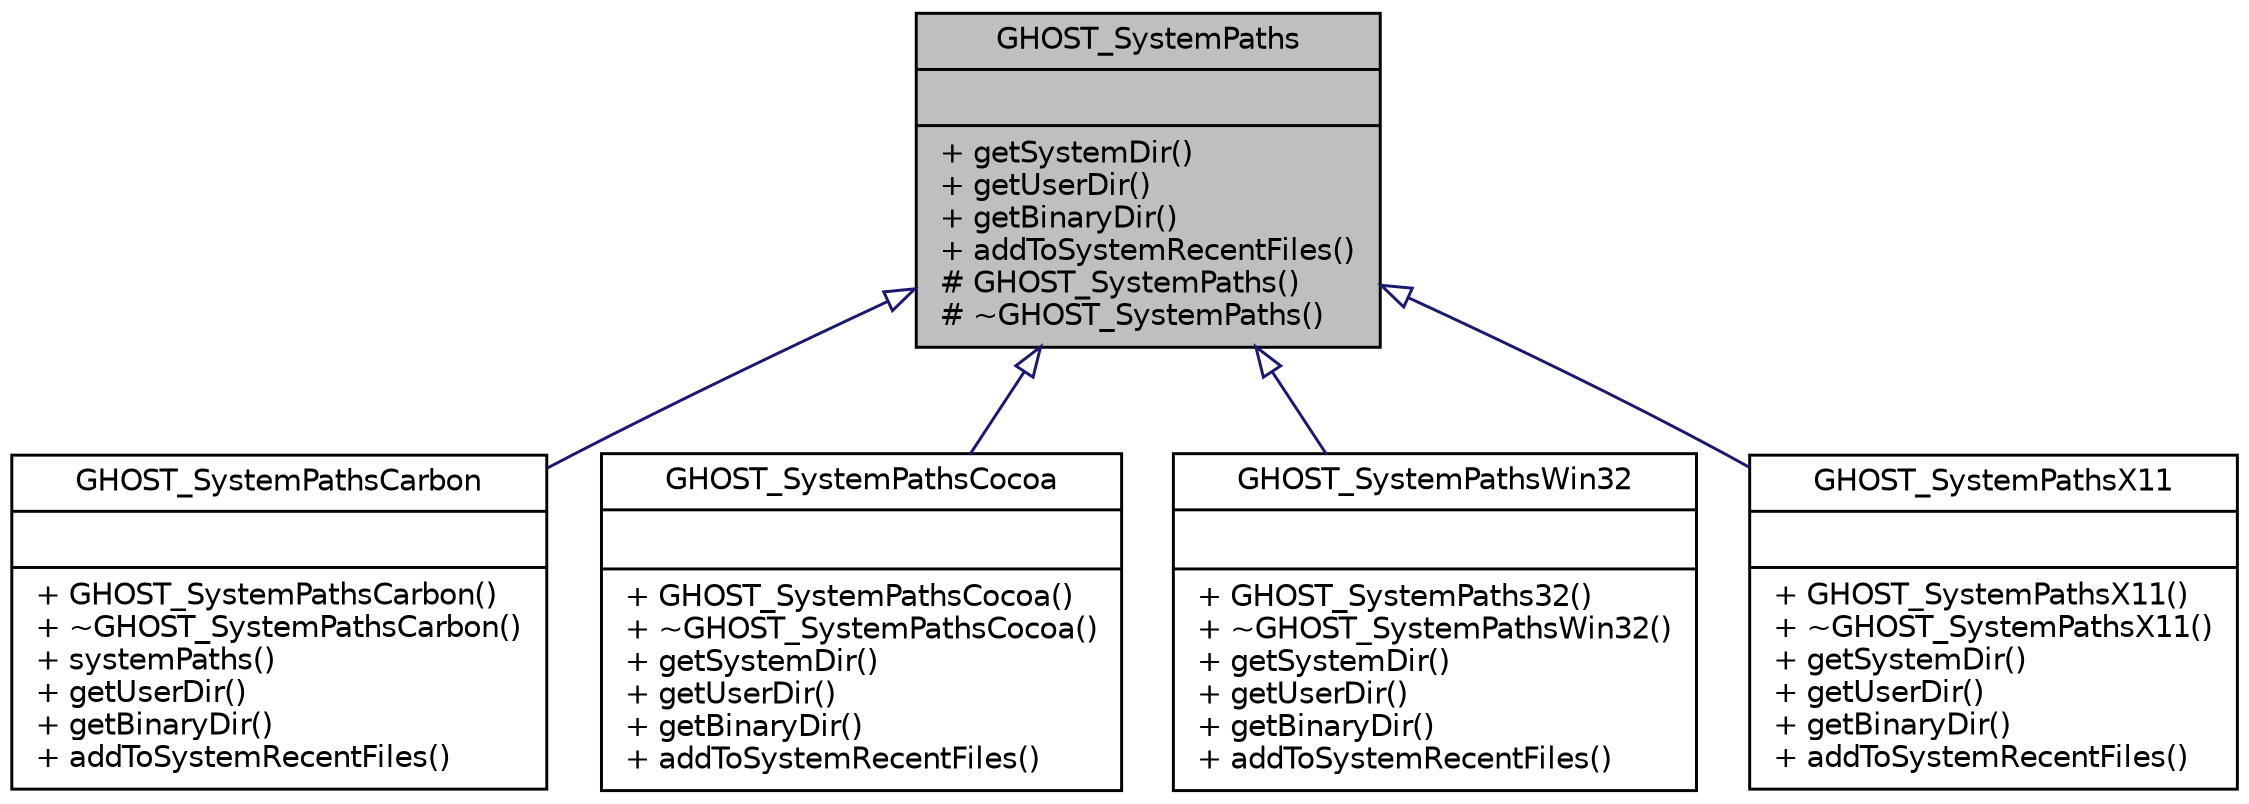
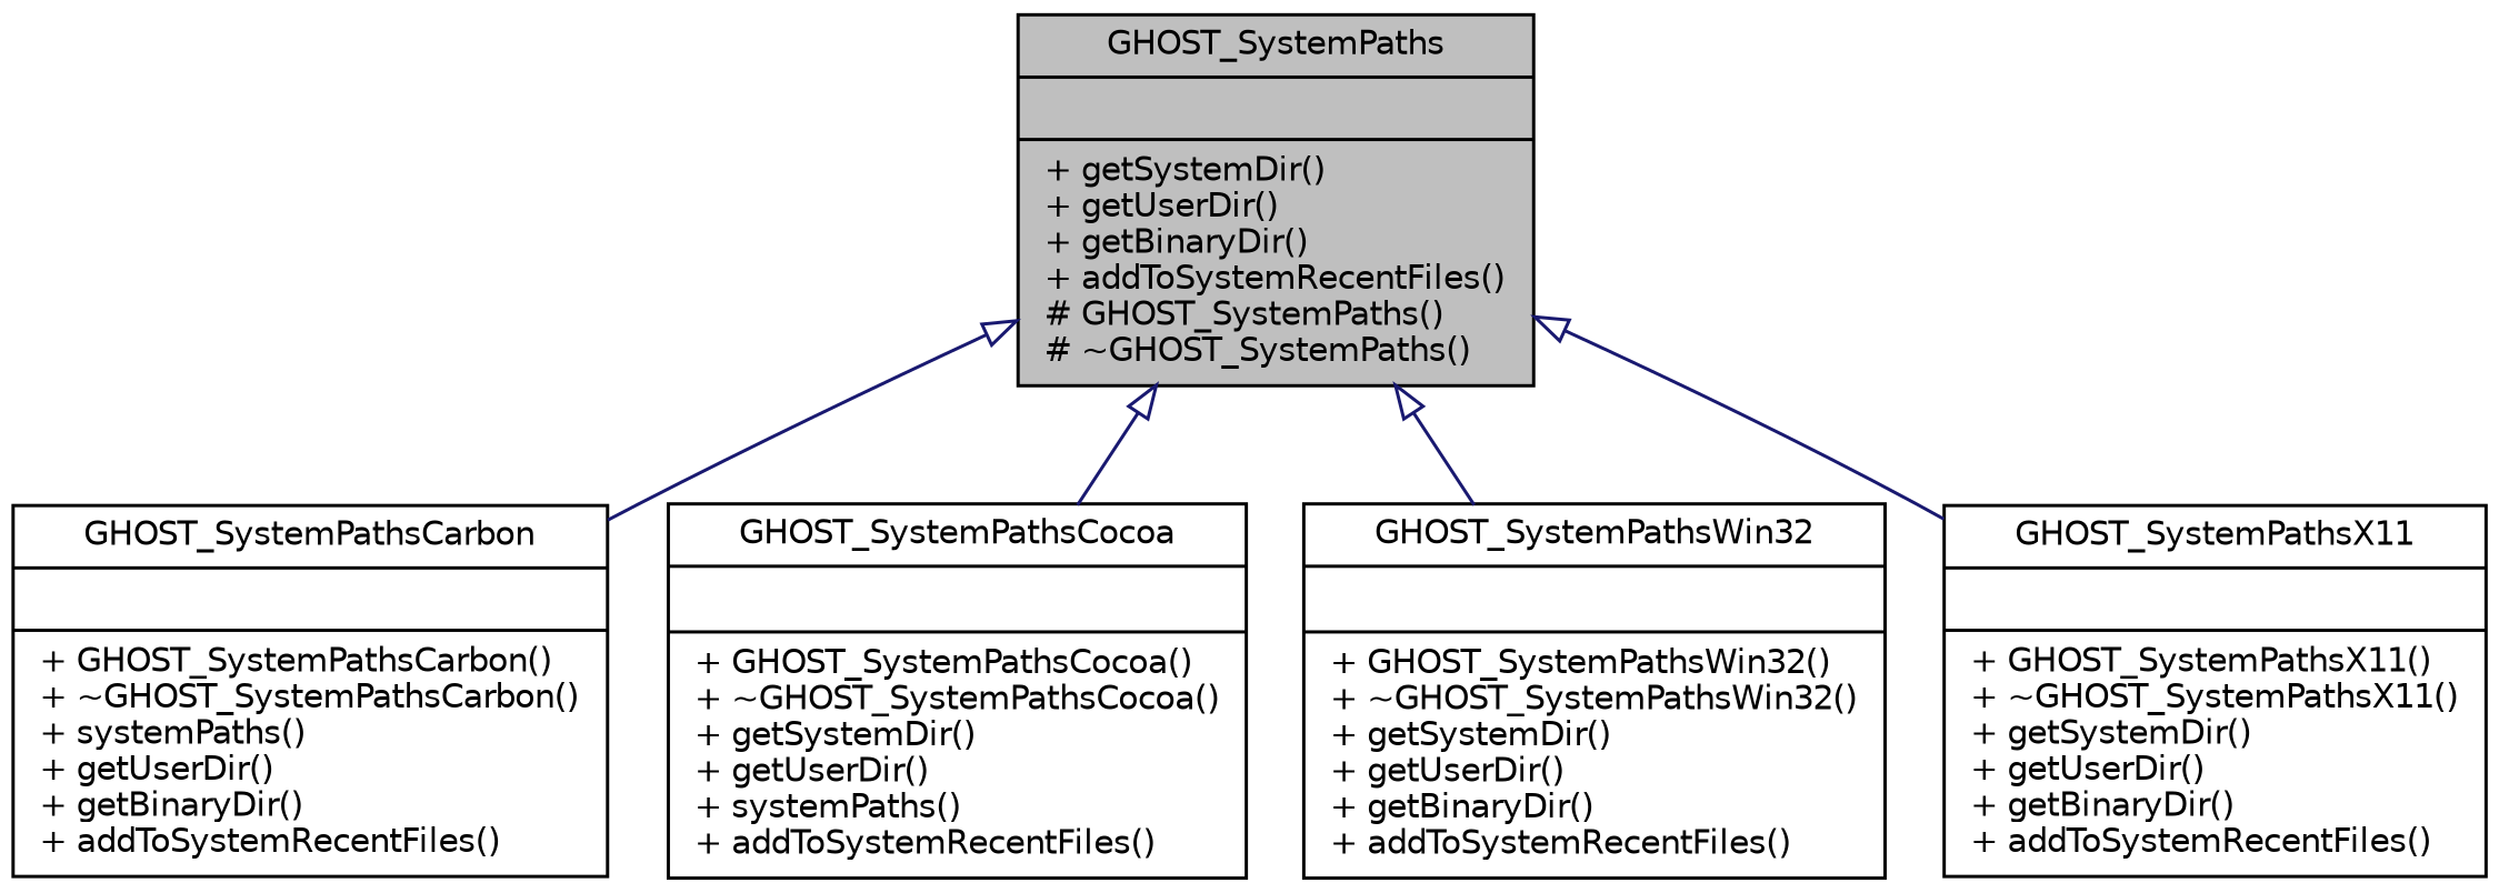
  digraph {
    node [color=black fillcolor=white fontname=Helvetica fontsize=10 shape=record style=filled]
    edge [arrowtail=empty color=midnightblue dir=back fontname=Helvetica fontsize=10 labelfontname=Helvetica labelfontsize=10 style=solid]
    n1 [fillcolor=grey75 fontcolor=black height=0.2 label="{GHOST_SystemPaths\n||+ getSystemDir()\l+ getUserDir()\l+ getBinaryDir()\l+ addToSystemRecentFiles()\l# GHOST_SystemPaths()\l# ~GHOST_SystemPaths()\l}" width=0.4]
    n2 [height=0.2 label="{GHOST_SystemPathsCarbon\n||+ GHOST_SystemPathsCarbon()\l+ ~GHOST_SystemPathsCarbon()\l+ systemPaths()\l+ getUserDir()\l+ getBinaryDir()\l+ addToSystemRecentFiles()\l}" width=0.4]
-   n3 [height=0.2 label="{GHOST_SystemPathsCocoa\n||+ GHOST_SystemPathsCocoa()\l+ ~GHOST_SystemPathsCocoa()\l+ getSystemDir()\l+ getUserDir()\l+ getBinaryDir()\l+ addToSystemRecentFiles()\l}" width=0.4]
-   n4 [height=0.2 label="{GHOST_SystemPathsWin32\n||+ GHOST_SystemPaths32()\l+ ~GHOST_SystemPathsWin32()\l+ getSystemDir()\l+ getUserDir()\l+ getBinaryDir()\l+ addToSystemRecentFiles()\l}" width=0.4]
+   n3 [height=0.2 label="{GHOST_SystemPathsCocoa\n||+ GHOST_SystemPathsCocoa()\l+ ~GHOST_SystemPathsCocoa()\l+ getSystemDir()\l+ getUserDir()\l+ systemPaths()\l+ addToSystemRecentFiles()\l}" width=0.4]
+   n4 [height=0.2 label="{GHOST_SystemPathsWin32\n||+ GHOST_SystemPathsWin32()\l+ ~GHOST_SystemPathsWin32()\l+ getSystemDir()\l+ getUserDir()\l+ getBinaryDir()\l+ addToSystemRecentFiles()\l}" width=0.4]
    n5 [height=0.2 label="{GHOST_SystemPathsX11\n||+ GHOST_SystemPathsX11()\l+ ~GHOST_SystemPathsX11()\l+ getSystemDir()\l+ getUserDir()\l+ getBinaryDir()\l+ addToSystemRecentFiles()\l}" width=0.4]
    n1 -> n2
    n1 -> n3
    n1 -> n4
    n1 -> n5
  }
